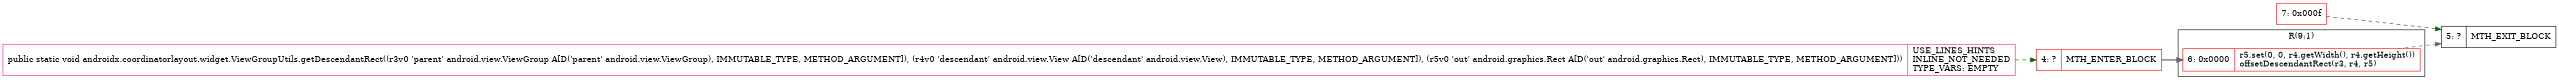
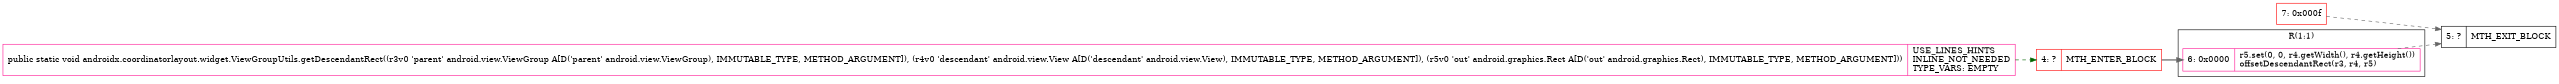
  digraph {
    rankdir=LR
    node [color=deeppink shape=record]
    edge [color=gray40 style=dashed]
-   n1 [color=red label="{6\:\ 0x0000|r5.set(0, 0, r4.getWidth(), r4.getHeight())\loffsetDescendantRect(r3, r4, r5)\l}"]
+   n1 [label="{6\:\ 0x0000|r5.set(0, 0, r4.getWidth(), r4.getHeight())\loffsetDescendantRect(r3, r4, r5)\l}"]
    n2 [color=black label="{5\:\ ?|MTH_EXIT_BLOCK\l}"]
    n3 [color=red label="{7\:\ 0x000f}"]
    n4 [color=red label="{4\:\ ?|MTH_ENTER_BLOCK\l}"]
    n5 [label="{public static void androidx.coordinatorlayout.widget.ViewGroupUtils.getDescendantRect((r3v0 'parent' android.view.ViewGroup A[D('parent' android.view.ViewGroup), IMMUTABLE_TYPE, METHOD_ARGUMENT]), (r4v0 'descendant' android.view.View A[D('descendant' android.view.View), IMMUTABLE_TYPE, METHOD_ARGUMENT]), (r5v0 'out' android.graphics.Rect A[D('out' android.graphics.Rect), IMMUTABLE_TYPE, METHOD_ARGUMENT]))  | USE_LINES_HINTS\lINLINE_NOT_NEEDED\lTYPE_VARS: EMPTY\l}"]
    subgraph cluster_1 {
-     label="R(9:1)"
+     label="R(1:1)"
      n1
    }
    n1 -> n2
-   n3 -> n2 [color=darkgreen]
+   n3 -> n2
    n4 -> n1 [style=bold]
    n5 -> n4 [color=darkgreen]
  }
